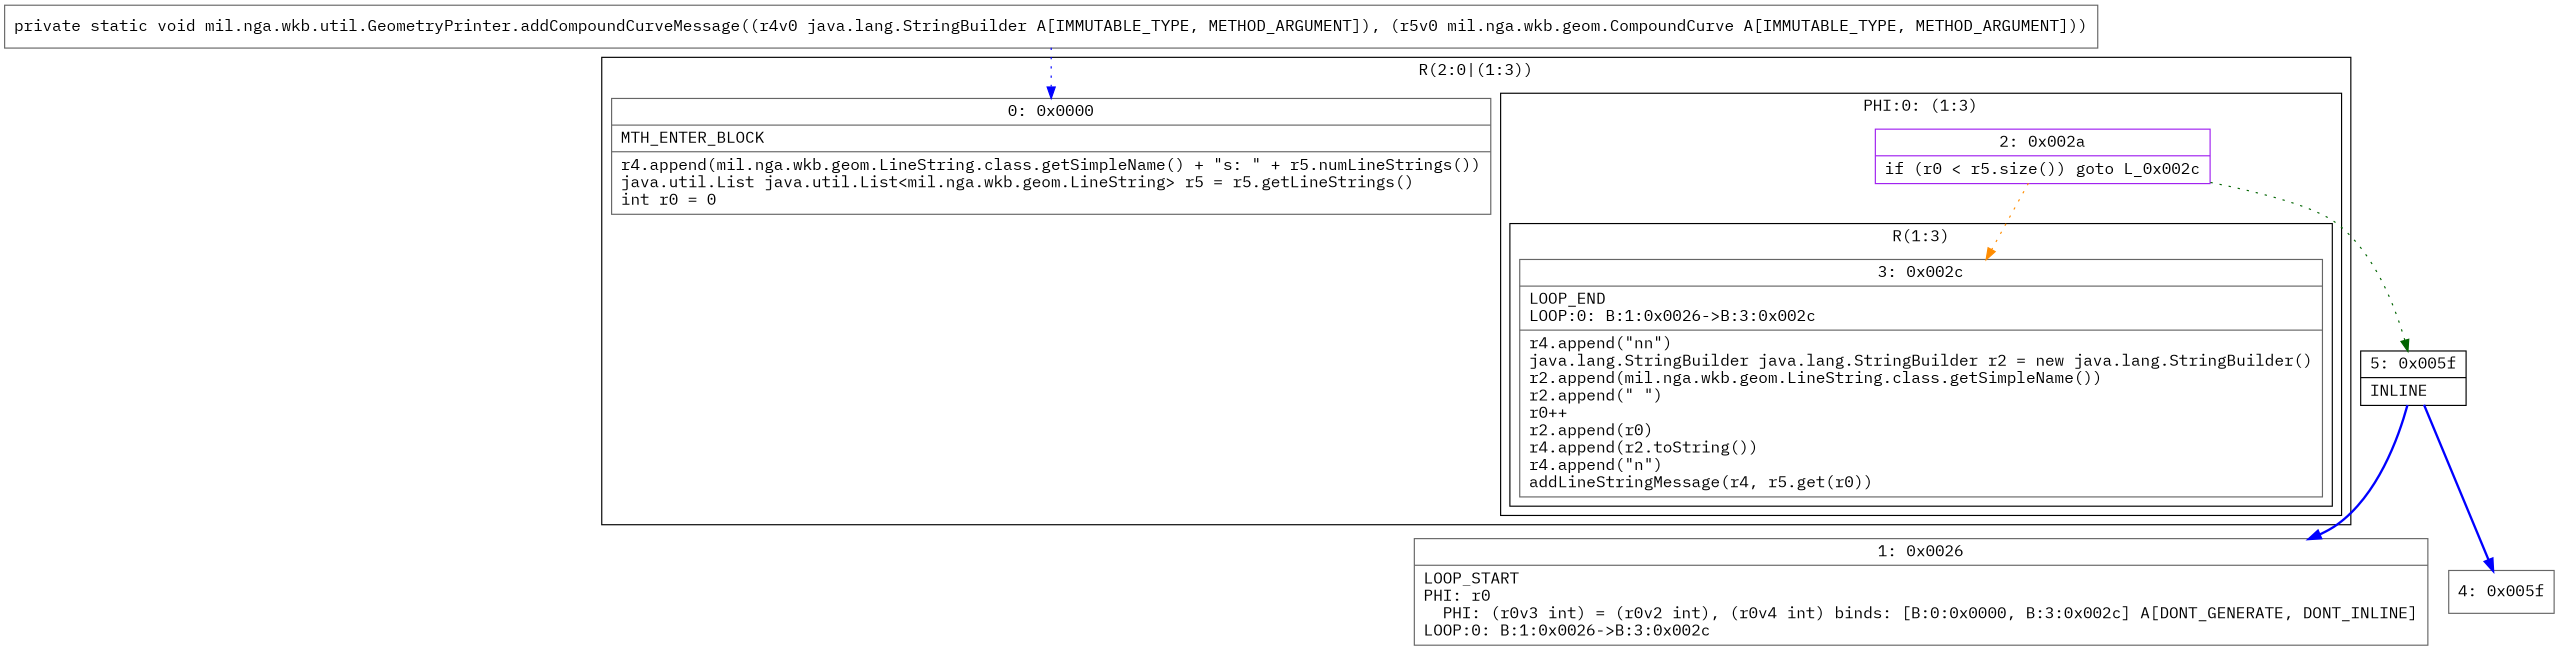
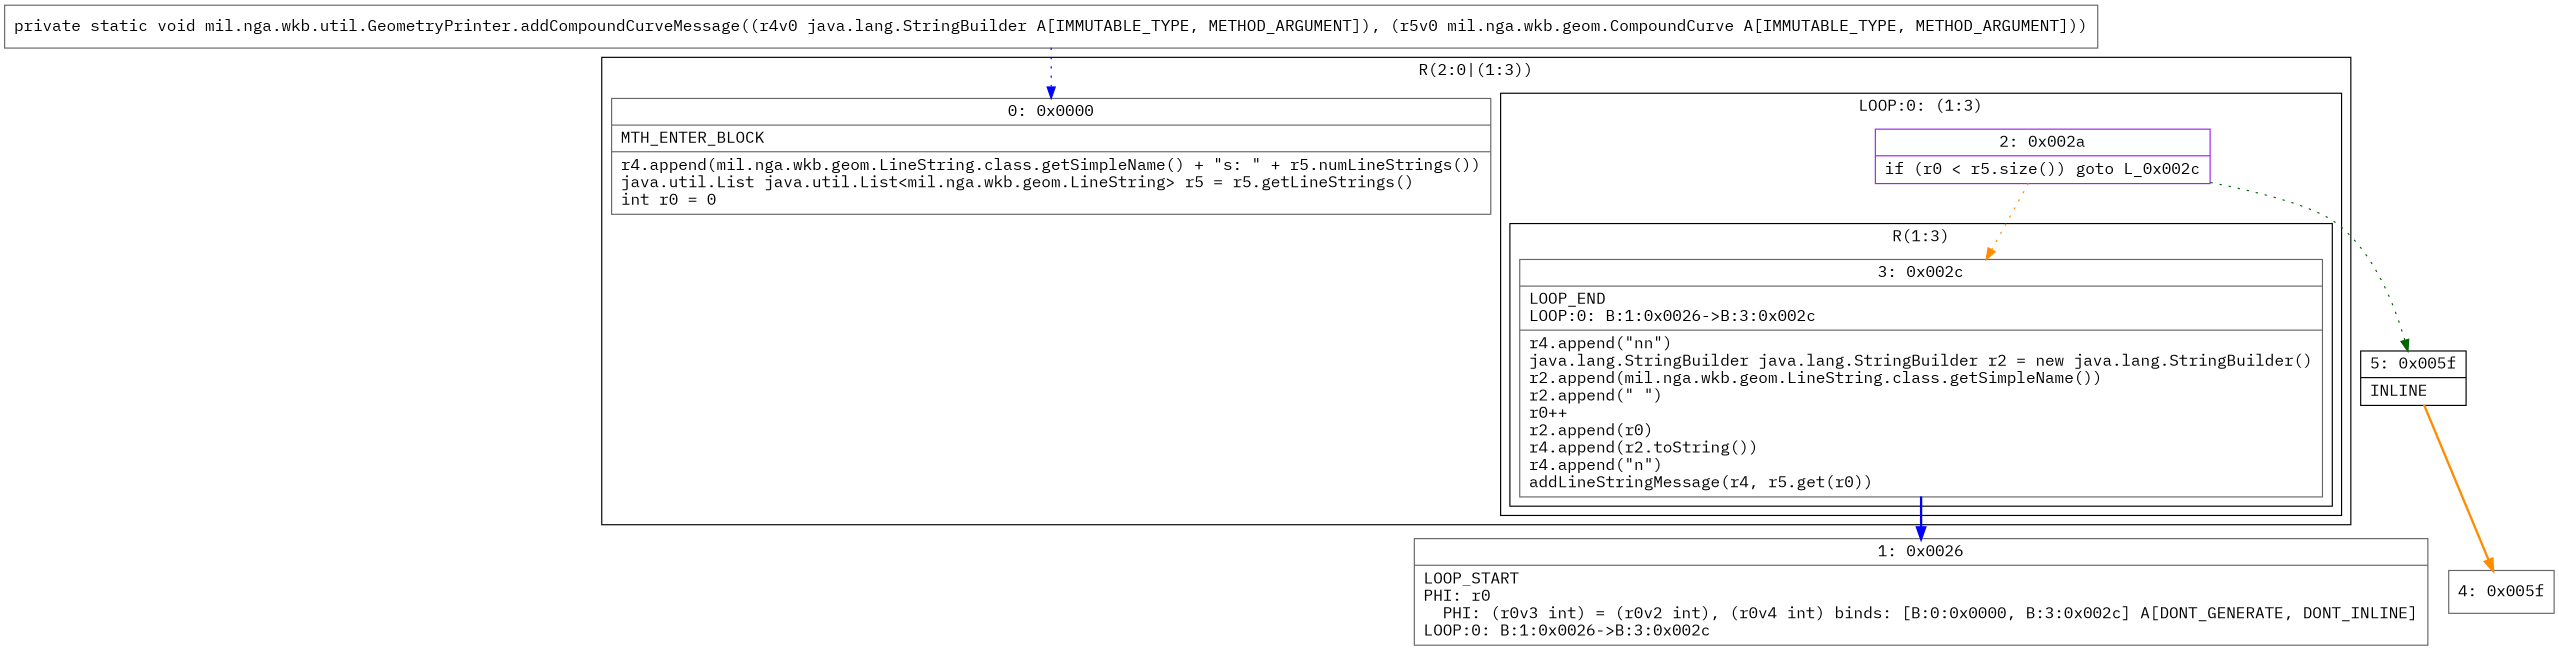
  digraph {
    fontname="IBM Plex Mono"
    node [color=gray40 fontname="IBM Plex Mono" shape=record]
    edge [color=blue fontname="IBM Plex Mono" style=dotted]
    n1 [label="{3\:\ 0x002c|LOOP_END\lLOOP:0: B:1:0x0026\-\>B:3:0x002c\l|r4.append(\"nn\")\ljava.lang.StringBuilder java.lang.StringBuilder r2 = new java.lang.StringBuilder()\lr2.append(mil.nga.wkb.geom.LineString.class.getSimpleName())\lr2.append(\" \")\lr0++\lr2.append(r0)\lr4.append(r2.toString())\lr4.append(\"n\")\laddLineStringMessage(r4, r5.get(r0))\l}"]
    n2 [color=purple label="{2\:\ 0x002a|if (r0 \< r5.size()) goto L_0x002c\l}"]
    n3 [label="{0\:\ 0x0000|MTH_ENTER_BLOCK\l|r4.append(mil.nga.wkb.geom.LineString.class.getSimpleName() + \"s: \" + r5.numLineStrings())\ljava.util.List java.util.List\<mil.nga.wkb.geom.LineString\> r5 = r5.getLineStrings()\lint r0 = 0\l}"]
    n4 [label="{1\:\ 0x0026|LOOP_START\lPHI: r0 \l  PHI: (r0v3 int) = (r0v2 int), (r0v4 int) binds: [B:0:0x0000, B:3:0x002c] A[DONT_GENERATE, DONT_INLINE]\lLOOP:0: B:1:0x0026\-\>B:3:0x002c\l}"]
    n5 [color=black label="{5\:\ 0x005f|INLINE\l}"]
    n6 [label="{4\:\ 0x005f}"]
    n7 [label="{private static void mil.nga.wkb.util.GeometryPrinter.addCompoundCurveMessage((r4v0 java.lang.StringBuilder A[IMMUTABLE_TYPE, METHOD_ARGUMENT]), (r5v0 mil.nga.wkb.geom.CompoundCurve A[IMMUTABLE_TYPE, METHOD_ARGUMENT])) }"]
    subgraph cluster_1 {
      label="R(2:0|(1:3))"
      n3
      subgraph cluster_2 {
-       label="PHI:0: (1:3)"
+       label="LOOP:0: (1:3)"
        n2
        subgraph cluster_3 {
          label="R(1:3)"
          n1
        }
      }
    }
-   n5 -> n4 [style=bold]
+   n1 -> n4 [style=bold]
    n2 -> n1 [color=darkorange]
    n2 -> n5 [color=darkgreen]
-   n5 -> n6 [style=bold]
+   n5 -> n6 [color=darkorange style=bold]
    n7 -> n3
  }
